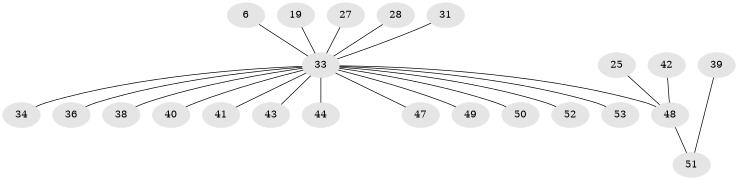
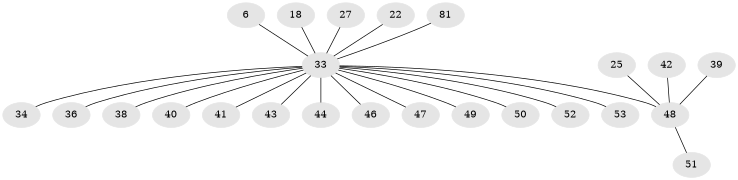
  graph {
    node [color=gray90 style=filled]
    6 [super="+1"]
    33 [super="+12+4+7+3+10+18"]
    48 [super="+22"]
    34
    36
    38
    40 [super="+32"]
    41 [super="+15"]
    43 [super="+37"]
    44
+   46
    47
    49 [super="+5+13"]
    50 [super="+45"]
    52 [super="+17"]
    53 [super="+35"]
-   19
+   19 [label=18]
    51 [super="+30"]
    25
    27
-   28
-   31
+   28 [label=22]
+   31 [label=81]
    39
    42
    6 -- 33 [weight=2]
    33 -- 48 [weight=2]
    33 -- 34
    33 -- 36
    33 -- 38
    33 -- 40
    33 -- 41 [weight=3]
    33 -- 43
    33 -- 44
+   33 -- 46
    33 -- 47
    33 -- 49
    33 -- 50
    33 -- 52
    33 -- 53
    48 -- 51
    19 -- 33
    25 -- 48
    27 -- 33
    28 -- 33
    31 -- 33
-   39 -- 51
+   39 -- 48
    42 -- 48
  }
